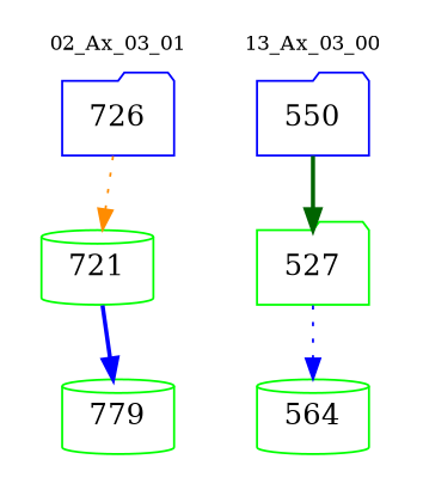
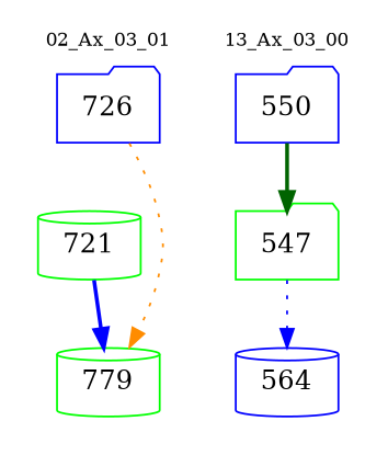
  digraph {
    node [color=green shape=folder]
    edge [color=blue style=dotted]
    n1 [color=blue label=726]
    n2 [label=721 shape=cylinder]
    n3 [label=779 shape=cylinder]
    n4 [color=blue label=550]
-   n5 [label=527]
-   n6 [label=564 shape=cylinder]
+   n5 [label=547]
+   n6 [color=blue label=564 shape=cylinder]
    subgraph cluster_1 {
      color=white
      fontsize=10
      label="02_Ax_03_01"
      n1
      n2
      n3
    }
    subgraph cluster_2 {
      color=white
      fontsize=10
      label="13_Ax_03_00"
      n4
      n5
      n6
    }
-   n1 -> n2 [color=darkorange]
+   n1 -> n3 [color=darkorange]
    n2 -> n3 [style=bold]
    n4 -> n5 [color=darkgreen style=bold]
    n5 -> n6
  }
